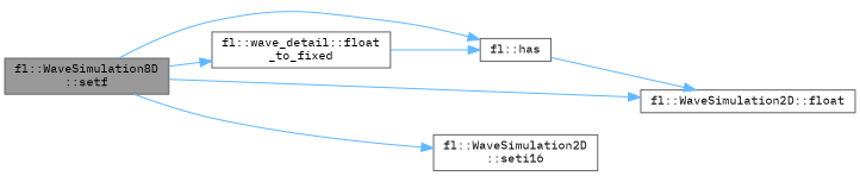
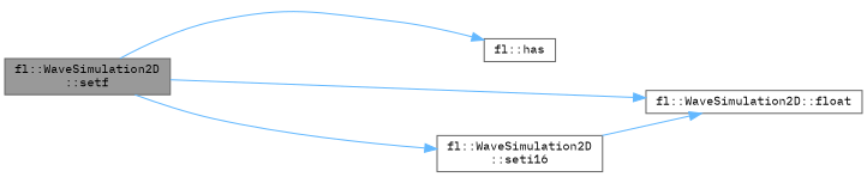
  digraph {
    fontname="IBM Plex Mono"
    rankdir=LR
    node [color=grey40 fillcolor=white fontname="IBM Plex Mono" fontsize=10 shape=box style=filled]
    edge [color=steelblue1 fontname="IBM Plex Mono" fontsize=10 labelfontname=Helvetica labelfontsize=10 style=solid]
-   n1 [color=gray40 fillcolor=grey60 fontcolor=black height=0.2 label="fl::WaveSimulation8D\l::setf" width=0.4]
+   n1 [color=gray40 fillcolor=grey60 fontcolor=black height=0.2 label="fl::WaveSimulation2D\l::setf" width=0.4]
    n2 [height=0.2 label="fl::has" width=0.4]
-   n3 [height=0.2 label="fl::wave_detail::float\l_to_fixed" width=0.4]
    n4 [height=0.2 label="fl::WaveSimulation2D::float" width=0.4]
    n5 [height=0.2 label="fl::WaveSimulation2D\l::seti16" width=0.4]
    n1 -> n2
-   n1 -> n3
    n1 -> n4
    n1 -> n5
-   n3 -> n2
-   n2 -> n4
+   n5 -> n4
  }
